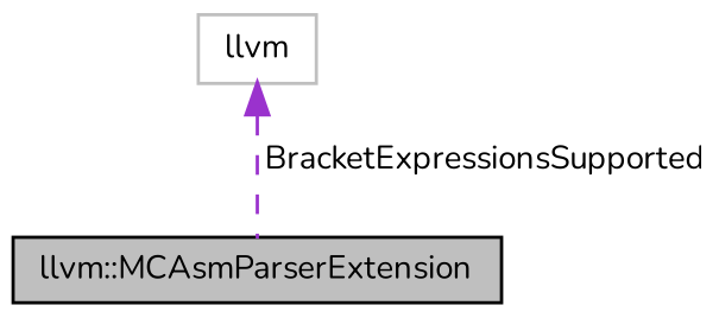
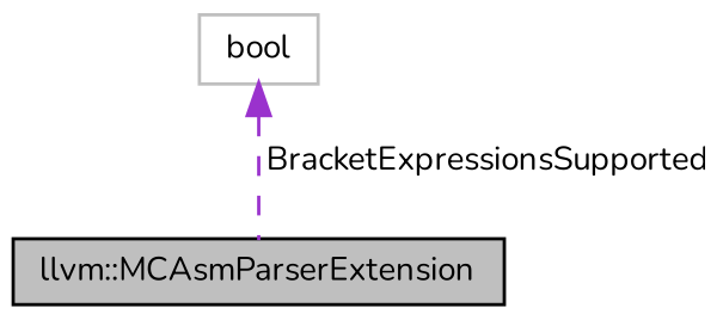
  digraph {
    fontname=Nunito
    node [fontname=Nunito fontsize=10 shape=record]
    n1 [color=black fillcolor=grey75 fontcolor=black height=0.2 label="llvm::MCAsmParserExtension" style=filled width=0.4]
-   n2 [color=grey75 height=0.2 label=llvm width=0.4]
+   n2 [color=grey75 height=0.2 label=bool width=0.4]
    n2 -> n1 [color=darkorchid3 dir=back fontname=Nunito fontsize=10 label=" BracketExpressionsSupported" labelfontname=Helvetica labelfontsize=10 style=dashed]
  }
